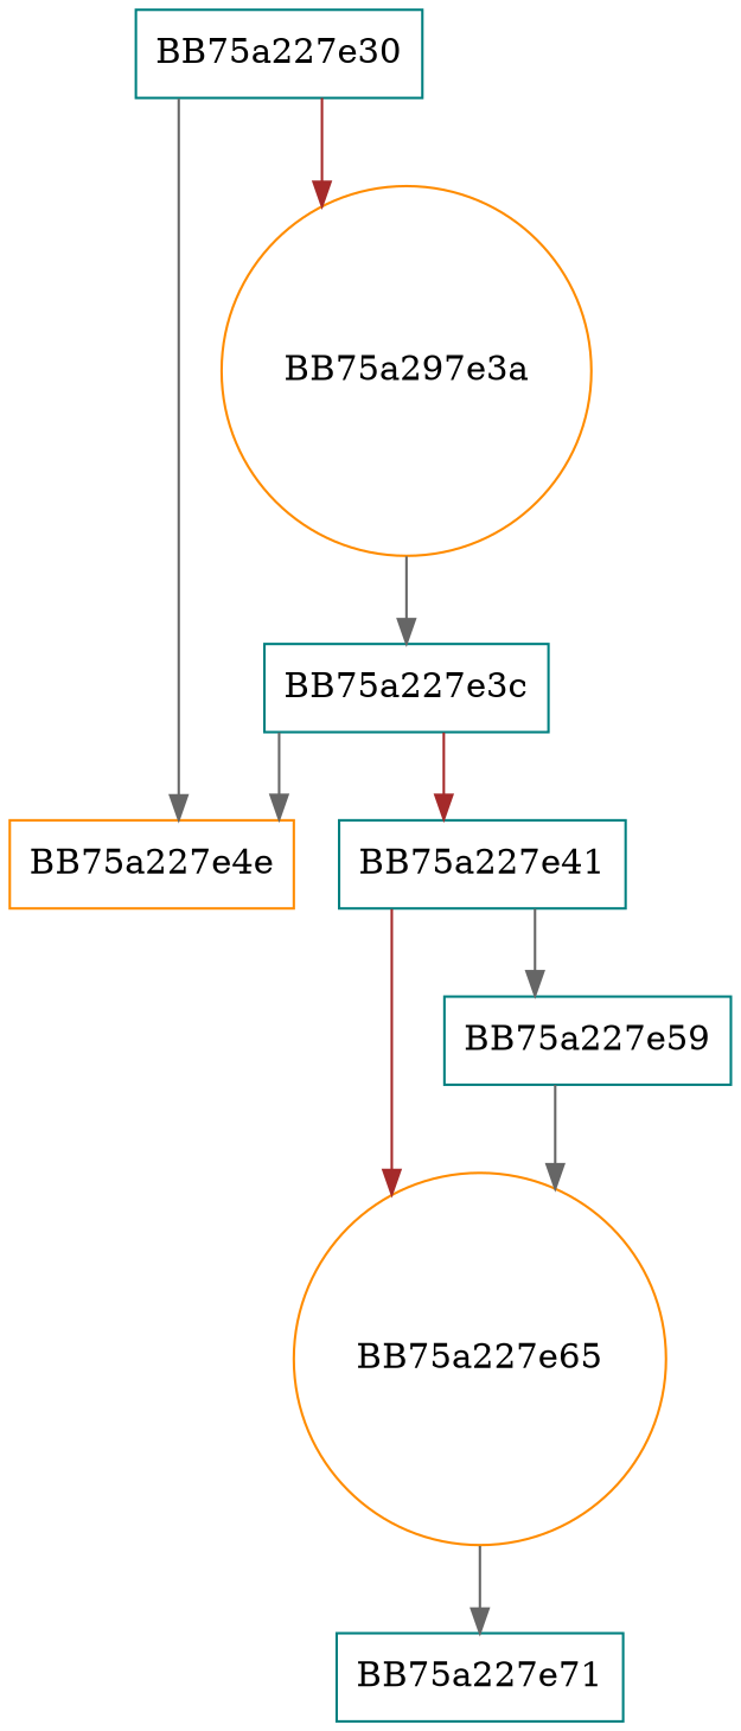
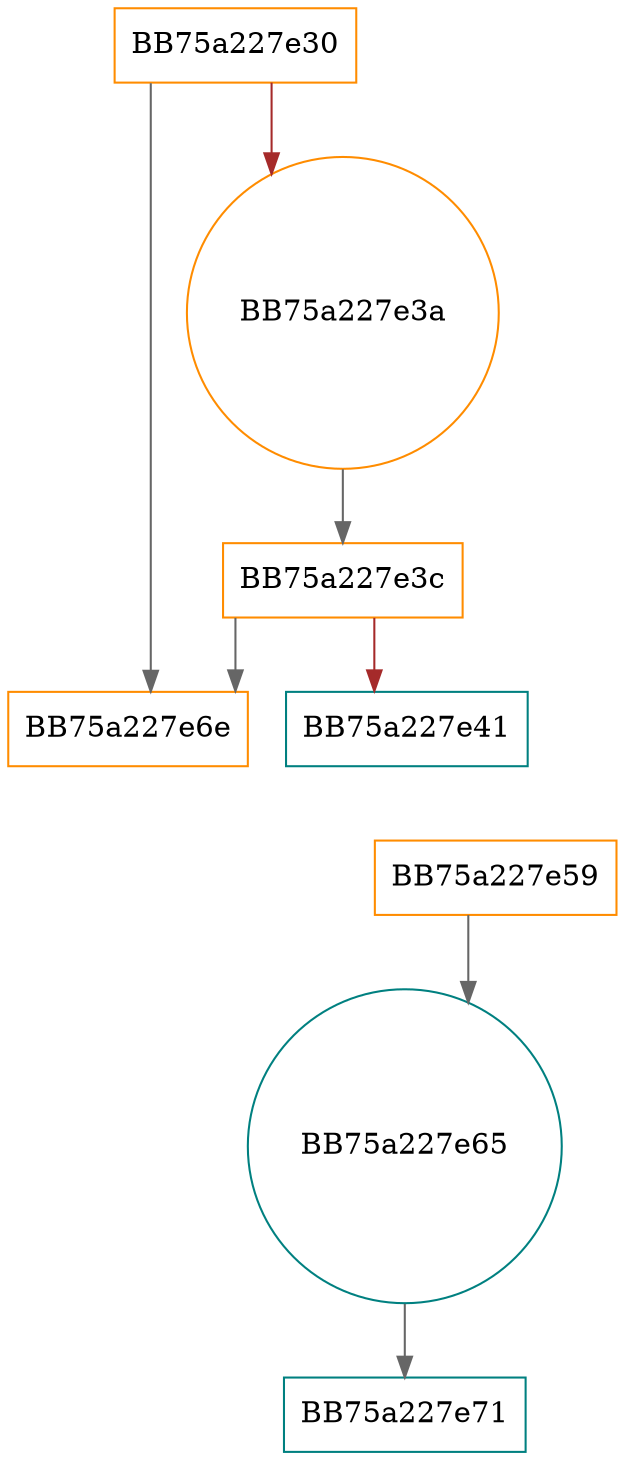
  digraph {
    splines=ortho
    node [color=darkorange shape=box]
    edge [color=gray40]
-   BB75a227e30 [color=teal]
-   BB75a227e6e [label=BB75a227e4e]
-   BB75a227e3a [shape=circle label=BB75a297e3a]
-   BB75a227e3c [color=teal]
+   BB75a227e30
+   BB75a227e6e
+   BB75a227e3a [shape=circle]
+   BB75a227e3c
    BB75a227e41 [color=teal]
-   BB75a227e65 [shape=circle]
-   BB75a227e59 [color=teal]
+   BB75a227e65 [color=teal shape=circle]
+   BB75a227e59
    BB75a227e71 [color=teal]
    BB75a227e30 -> BB75a227e6e
    BB75a227e30 -> BB75a227e3a [color=brown]
    BB75a227e3a -> BB75a227e3c
    BB75a227e3c -> BB75a227e6e
    BB75a227e3c -> BB75a227e41 [color=brown]
-   BB75a227e41 -> BB75a227e65 [color=brown]
-   BB75a227e41 -> BB75a227e59
    BB75a227e65 -> BB75a227e71
    BB75a227e59 -> BB75a227e65
  }
